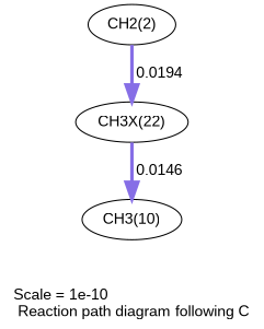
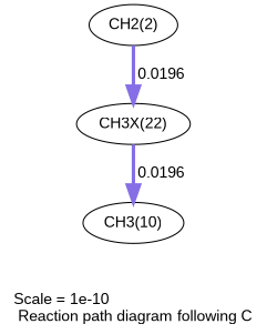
  digraph {
    fontname="Liberation Sans"
    label="Scale = 1e-10\l Reaction path diagram following C"
    node [fontname="Liberation Sans"]
    edge [fontname="Liberation Sans" penwidth=3.03]
    n1 [label="CH2(2)"]
    n2 [label="CH3X(22)"]
    n3 [label="CH3(10)"]
-   n1 -> n2 [arrowsize=1.51 color="0.7, 0.519, 0.9" label=" 0.0194"]
-   n2 -> n3 [arrowsize=1.52 color="0.7, 0.52, 0.9" label=" 0.0146"]
+   n1 -> n2 [arrowsize=1.51 color="0.7, 0.519, 0.9" label=" 0.0196"]
+   n2 -> n3 [arrowsize=1.52 color="0.7, 0.52, 0.9" label=" 0.0196"]
  }
